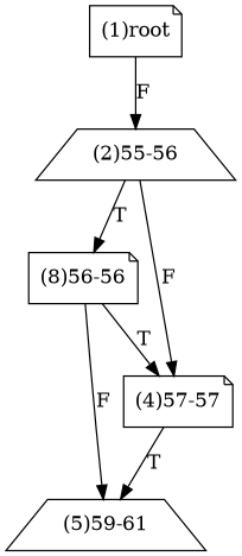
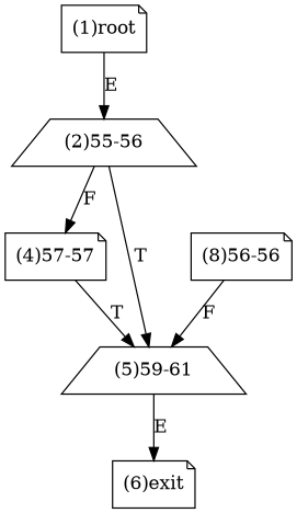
  digraph {
    node [shape=note]
    n1 [label="(1)root"]
    n2 [label="(2)55-56" shape=trapezium]
    n3 [label="(8)56-56"]
    n4 [label="(4)57-57"]
    n5 [label="(5)59-61" shape=trapezium]
-   n1 -> n2 [label=F]
-   n2 -> n3 [label=T]
+   n6 [label="(6)exit"]
+   n1 -> n2 [label=E]
+   n2 -> n5 [label=T]
    n2 -> n4 [label=F]
-   n3 -> n4 [label=T]
    n3 -> n5 [label=F]
    n4 -> n5 [label=T]
+   n5 -> n6 [label=E]
  }
